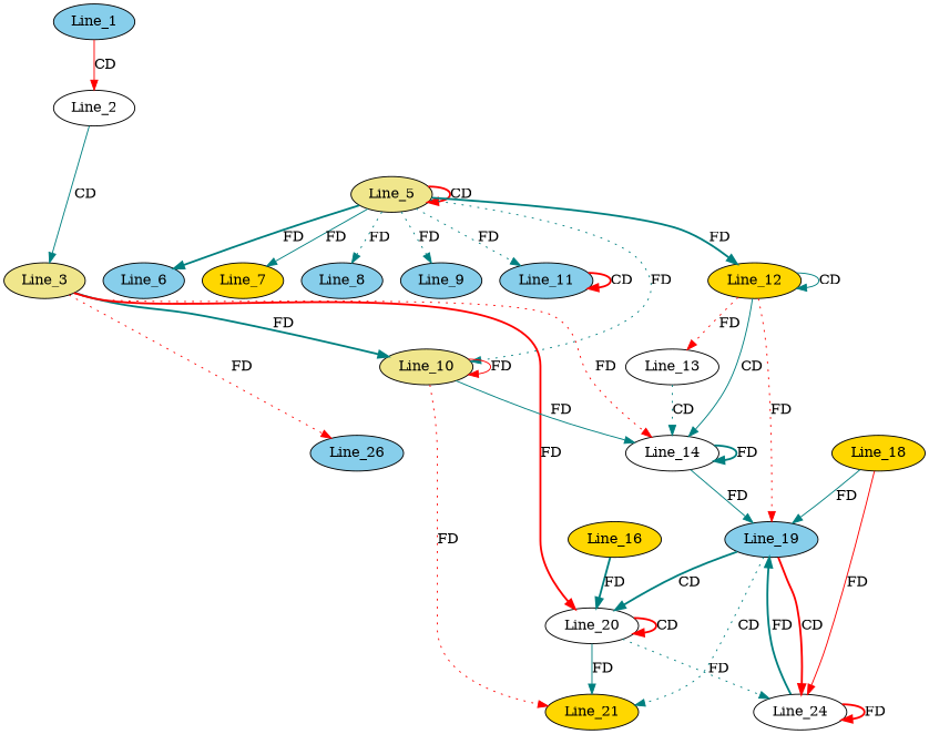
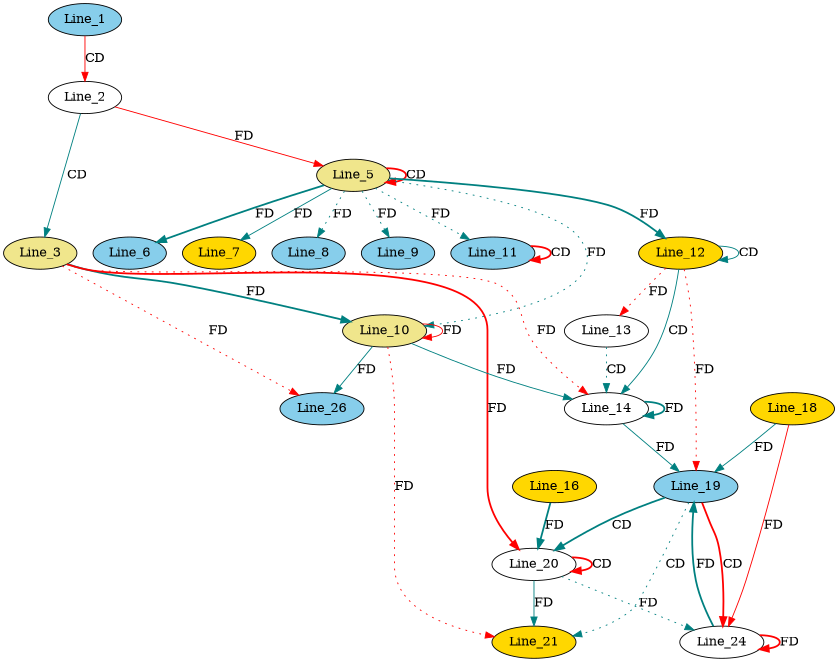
  digraph {
    node [fillcolor=skyblue style=filled]
    edge [color=teal style=solid]
    Line_2 [fillcolor=white]
    Line_1
    Line_3 [fillcolor=khaki]
    Line_5 [fillcolor=khaki]
    Line_10 [fillcolor=khaki]
    Line_14 [fillcolor=white]
    Line_20 [fillcolor=white]
    Line_26
    Line_6
    Line_7 [fillcolor=gold]
    Line_8
    Line_9
    Line_11
    Line_12 [fillcolor=gold]
    Line_21 [fillcolor=gold]
    Line_19
    Line_24 [fillcolor=white]
    Line_13 [fillcolor=white]
    Line_18 [fillcolor=gold]
    Line_16 [fillcolor=gold]
    Line_2 -> Line_3 [label=CD]
+   Line_2 -> Line_5 [color=red label=FD]
    Line_1 -> Line_2 [color=red label=CD]
    Line_3 -> Line_10 [label=FD style=bold]
    Line_3 -> Line_14 [color=red label=FD style=dotted]
    Line_3 -> Line_20 [color=red label=FD style=bold]
    Line_3 -> Line_26 [color=red label=FD style=dotted]
    Line_5 -> Line_5 [color=red label=CD style=bold]
    Line_5 -> Line_10 [label=FD style=dotted]
    Line_5 -> Line_6 [label=FD style=bold]
    Line_5 -> Line_7 [label=FD]
    Line_5 -> Line_8 [label=FD style=dotted]
    Line_5 -> Line_9 [label=FD style=dotted]
    Line_5 -> Line_11 [label=FD style=dotted]
    Line_5 -> Line_12 [label=FD style=bold]
    Line_10 -> Line_10 [color=red label=FD]
    Line_10 -> Line_14 [label=FD]
+   Line_10 -> Line_26 [label=FD]
    Line_10 -> Line_21 [color=red label=FD style=dotted]
    Line_14 -> Line_14 [label=FD style=bold]
    Line_14 -> Line_19 [label=FD]
    Line_20 -> Line_20 [color=red label=CD style=bold]
    Line_20 -> Line_21 [label=FD]
    Line_20 -> Line_24 [label=FD style=dotted]
    Line_11 -> Line_11 [color=red label=CD style=bold]
    Line_12 -> Line_14 [label=CD]
    Line_12 -> Line_12 [label=CD]
    Line_12 -> Line_19 [color=red label=FD style=dotted]
    Line_12 -> Line_13 [color=red label=FD style=dotted]
    Line_19 -> Line_20 [label=CD style=bold]
    Line_19 -> Line_21 [label=CD style=dotted]
    Line_19 -> Line_24 [color=red label=CD style=bold]
    Line_24 -> Line_19 [label=FD style=bold]
    Line_24 -> Line_24 [color=red label=FD style=bold]
    Line_13 -> Line_14 [label=CD style=dotted]
    Line_18 -> Line_19 [label=FD]
    Line_18 -> Line_24 [color=red label=FD]
    Line_16 -> Line_20 [label=FD style=bold]
  }
